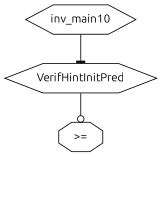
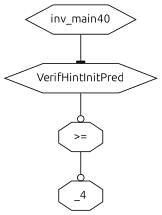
  digraph {
    fontname=Ubuntu
    node [fontname=Ubuntu shape=hexagon]
    edge [arrowhead=odot fontname=Ubuntu]
-   n1 [label=inv_main10]
+   n1 [label=inv_main40]
    n2 [label=VerifHintInitPred]
    n3 [label=">=" shape=octagon]
+   n4 [label=_4 shape=octagon]
    n1 -> n2 [arrowhead=tee]
    n2 -> n3
+   n3 -> n4
  }
